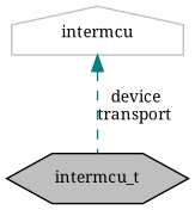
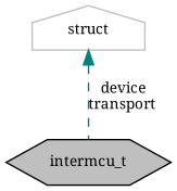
  digraph {
    fontname="Noto Serif"
    node [fontname="Noto Serif" fontsize=10 style=filled]
    n1 [color=black fillcolor=grey75 fontcolor=black height=0.2 label=intermcu_t shape=hexagon width=0.4]
-   n2 [color=grey75 fillcolor=white height=0.2 label=intermcu shape=house width=0.4]
+   n2 [color=grey75 fillcolor=white height=0.2 label=struct shape=house width=0.4]
    n2 -> n1 [color=teal dir=back fontname="Noto Serif" fontsize=10 label=" device\ntransport" labelfontname=FreeSans labelfontsize=10 style=dashed]
  }
